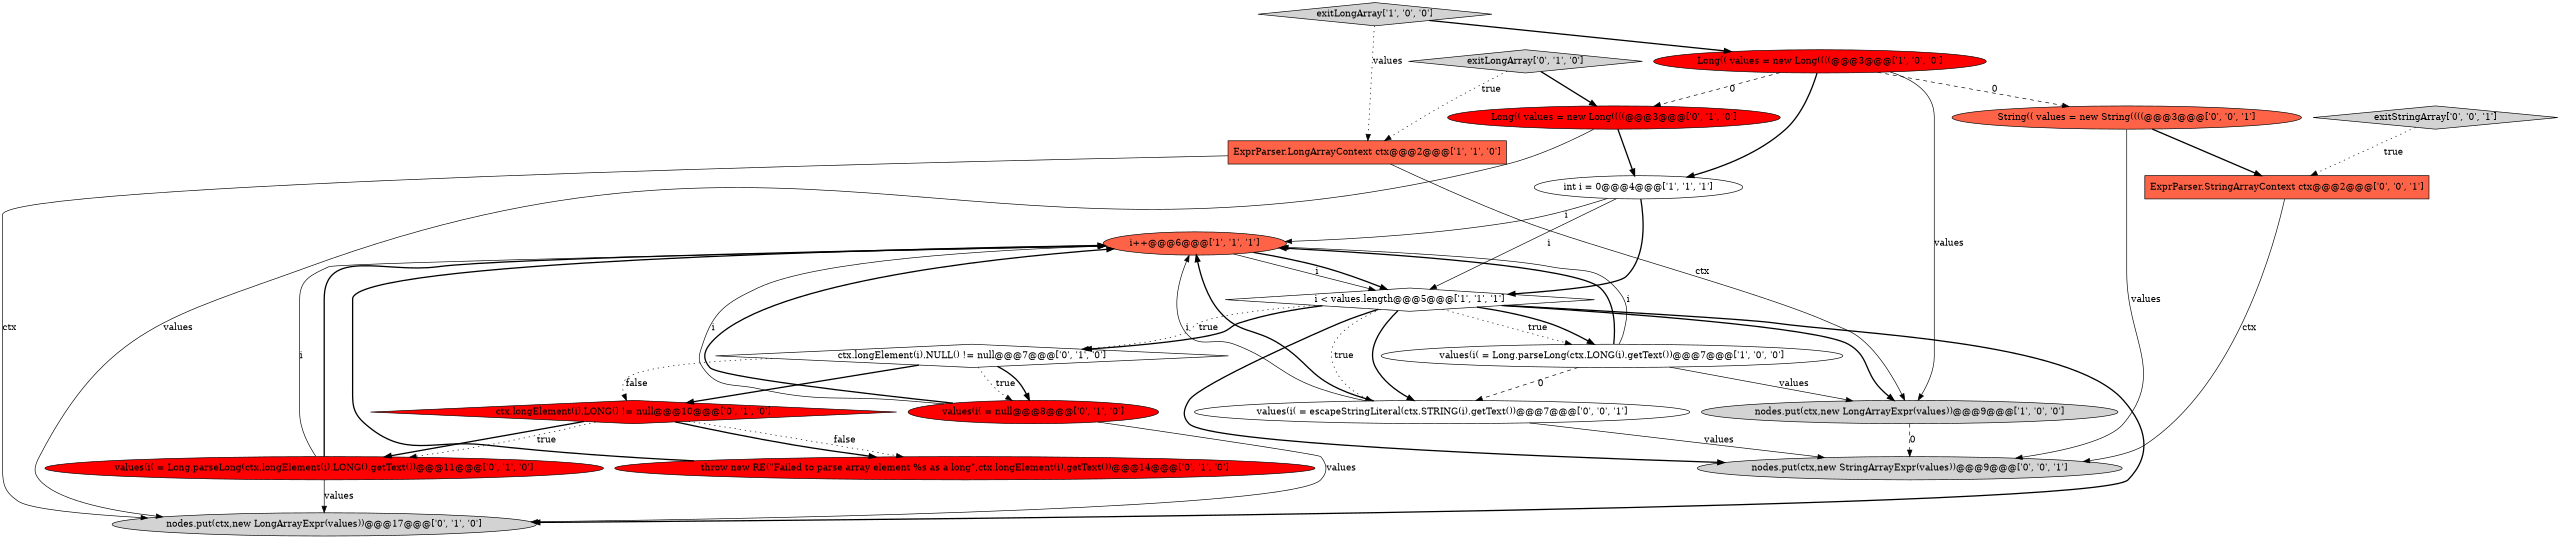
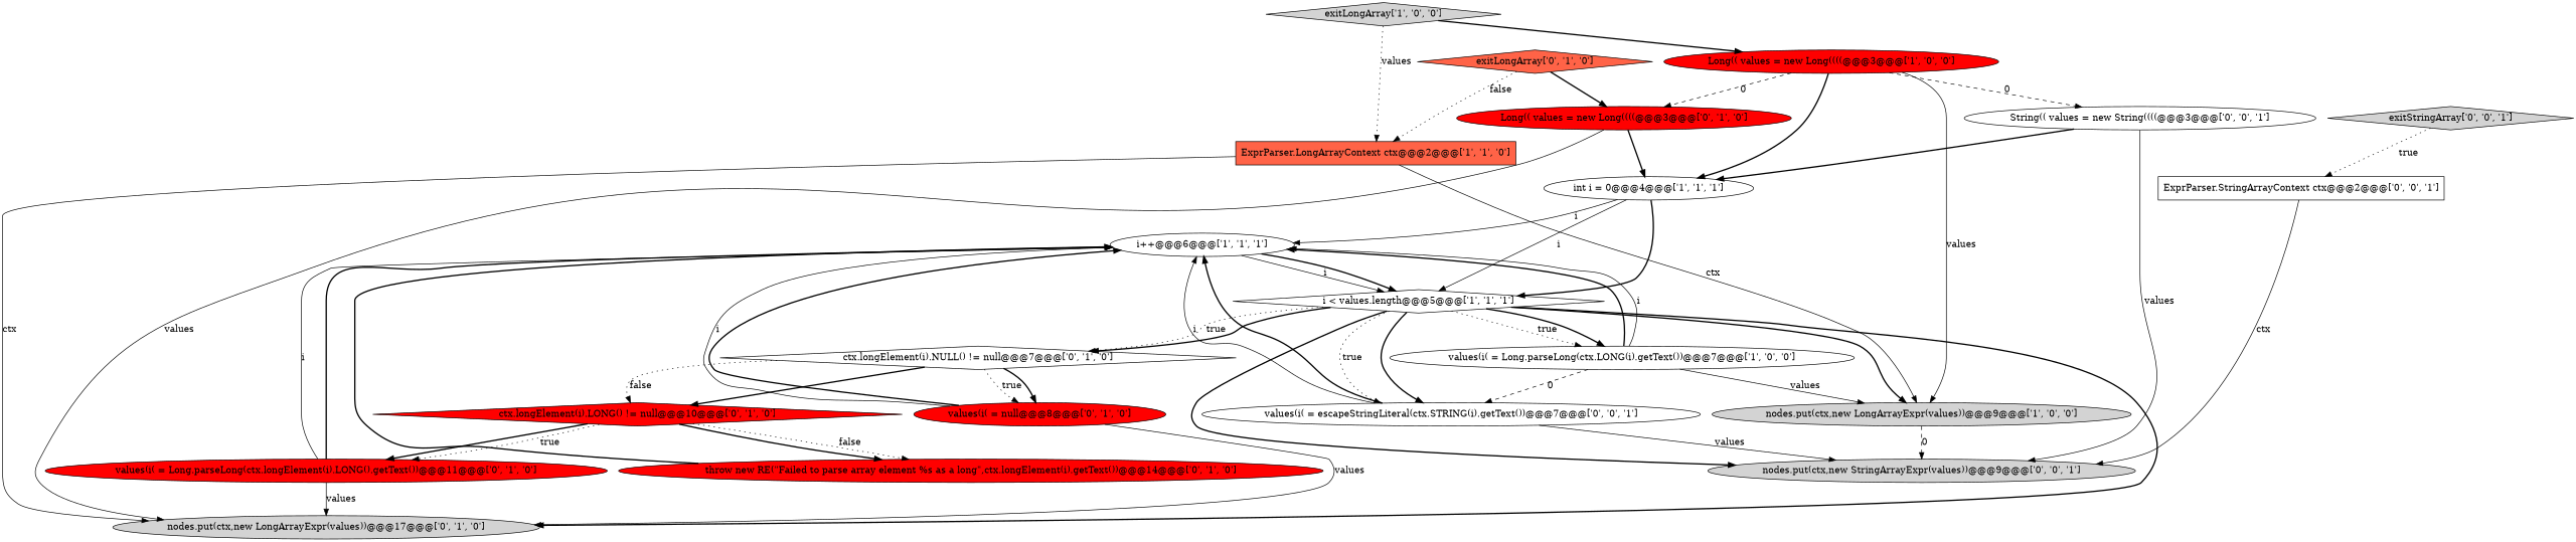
  digraph {
    node [fillcolor=white shape=ellipse style=filled]
    edge [style=bold]
    n1 [fillcolor=lightgray label="exitLongArray['1', '0', '0']" shape=diamond]
    n2 [fillcolor=tomato label="ExprParser.LongArrayContext ctx@@@2@@@['1', '1', '0']" shape=box]
    n3 [fillcolor=red label="Long(( values = new Long((((@@@3@@@['1', '0', '0']"]
    n4 [fillcolor=lightgray label="nodes.put(ctx,new LongArrayExpr(values))@@@9@@@['1', '0', '0']"]
    n5 [fillcolor=lightgray label="nodes.put(ctx,new LongArrayExpr(values))@@@17@@@['0', '1', '0']"]
-   n6 [fillcolor=tomato label="String(( values = new String((((@@@3@@@['0', '0', '1']"]
+   n6 [label="String(( values = new String((((@@@3@@@['0', '0', '1']"]
    n7 [label="int i = 0@@@4@@@['1', '1', '1']"]
    n8 [fillcolor=red label="Long(( values = new Long((((@@@3@@@['0', '1', '0']"]
-   n9 [fillcolor=tomato label="ExprParser.StringArrayContext ctx@@@2@@@['0', '0', '1']" shape=box]
+   n9 [label="ExprParser.StringArrayContext ctx@@@2@@@['0', '0', '1']" shape=box]
    n10 [fillcolor=lightgray label="nodes.put(ctx,new StringArrayExpr(values))@@@9@@@['0', '0', '1']"]
    n11 [fillcolor=red label="ctx.longElement(i).LONG() != null@@@10@@@['0', '1', '0']" shape=diamond]
    n12 [fillcolor=red label="values(i( = Long.parseLong(ctx.longElement(i).LONG().getText())@@@11@@@['0', '1', '0']"]
    n13 [fillcolor=red label="throw new RE(\"Failed to parse array element %s as a long\",ctx.longElement(i).getText())@@@14@@@['0', '1', '0']"]
-   n14 [fillcolor=tomato label="i++@@@6@@@['1', '1', '1']"]
+   n14 [label="i++@@@6@@@['1', '1', '1']"]
    n15 [label="i < values.length@@@5@@@['1', '1', '1']" shape=diamond]
    n16 [label="values(i( = Long.parseLong(ctx.LONG(i).getText())@@@7@@@['1', '0', '0']"]
    n17 [label="values(i( = escapeStringLiteral(ctx.STRING(i).getText())@@@7@@@['0', '0', '1']"]
-   n18 [fillcolor=lightgray label="exitLongArray['0', '1', '0']" shape=diamond]
+   n18 [fillcolor=tomato label="exitLongArray['0', '1', '0']" shape=diamond]
    n19 [label="ctx.longElement(i).NULL() != null@@@7@@@['0', '1', '0']" shape=diamond]
    n20 [fillcolor=red label="values(i( = null@@@8@@@['0', '1', '0']"]
    n21 [fillcolor=lightgray label="exitStringArray['0', '0', '1']" shape=diamond]
    n1 -> n2 [label=values style=dotted]
    n1 -> n3
    n2 -> n4 [label=ctx style=solid]
    n2 -> n5 [label=ctx style=solid]
    n3 -> n4 [label=values style=solid]
    n3 -> n6 [label=0 style=dashed]
    n3 -> n7
    n3 -> n8 [label=0 style=dashed]
    n4 -> n10 [label=0 style=dashed]
-   n6 -> n9
+   n6 -> n7
    n6 -> n10 [label=values style=solid]
    n7 -> n14 [label=i style=solid]
    n7 -> n15
    n7 -> n15 [label=i style=solid]
    n8 -> n5 [label=values style=solid]
    n8 -> n7
    n9 -> n10 [label=ctx style=solid]
    n11 -> n12
    n11 -> n12 [label=true style=dotted]
    n11 -> n13
    n11 -> n13 [label=false style=dotted]
    n12 -> n5 [label=values style=solid]
    n12 -> n14
    n12 -> n14 [label=i style=solid]
    n13 -> n14
    n14 -> n15 [label=i style=solid]
    n14 -> n15
    n15 -> n4
    n15 -> n5
    n15 -> n10
    n15 -> n16 [label=true style=dotted]
    n15 -> n16
    n15 -> n17 [label=true style=dotted]
    n15 -> n17
    n15 -> n19
    n15 -> n19 [label=true style=dotted]
    n16 -> n4 [label=values style=solid]
    n16 -> n14
    n16 -> n14 [label=i style=solid]
    n16 -> n17 [label=0 style=dashed]
    n17 -> n10 [label=values style=solid]
    n17 -> n14
    n17 -> n14 [label=i style=solid]
-   n18 -> n2 [label=true style=dotted]
+   n18 -> n2 [label=false style=dotted]
    n18 -> n8
    n19 -> n11 [label=false style=dotted]
    n19 -> n11
    n19 -> n20 [label=true style=dotted]
    n19 -> n20
    n20 -> n5 [label=values style=solid]
    n20 -> n14
    n20 -> n14 [label=i style=solid]
    n21 -> n9 [label=true style=dotted]
  }
